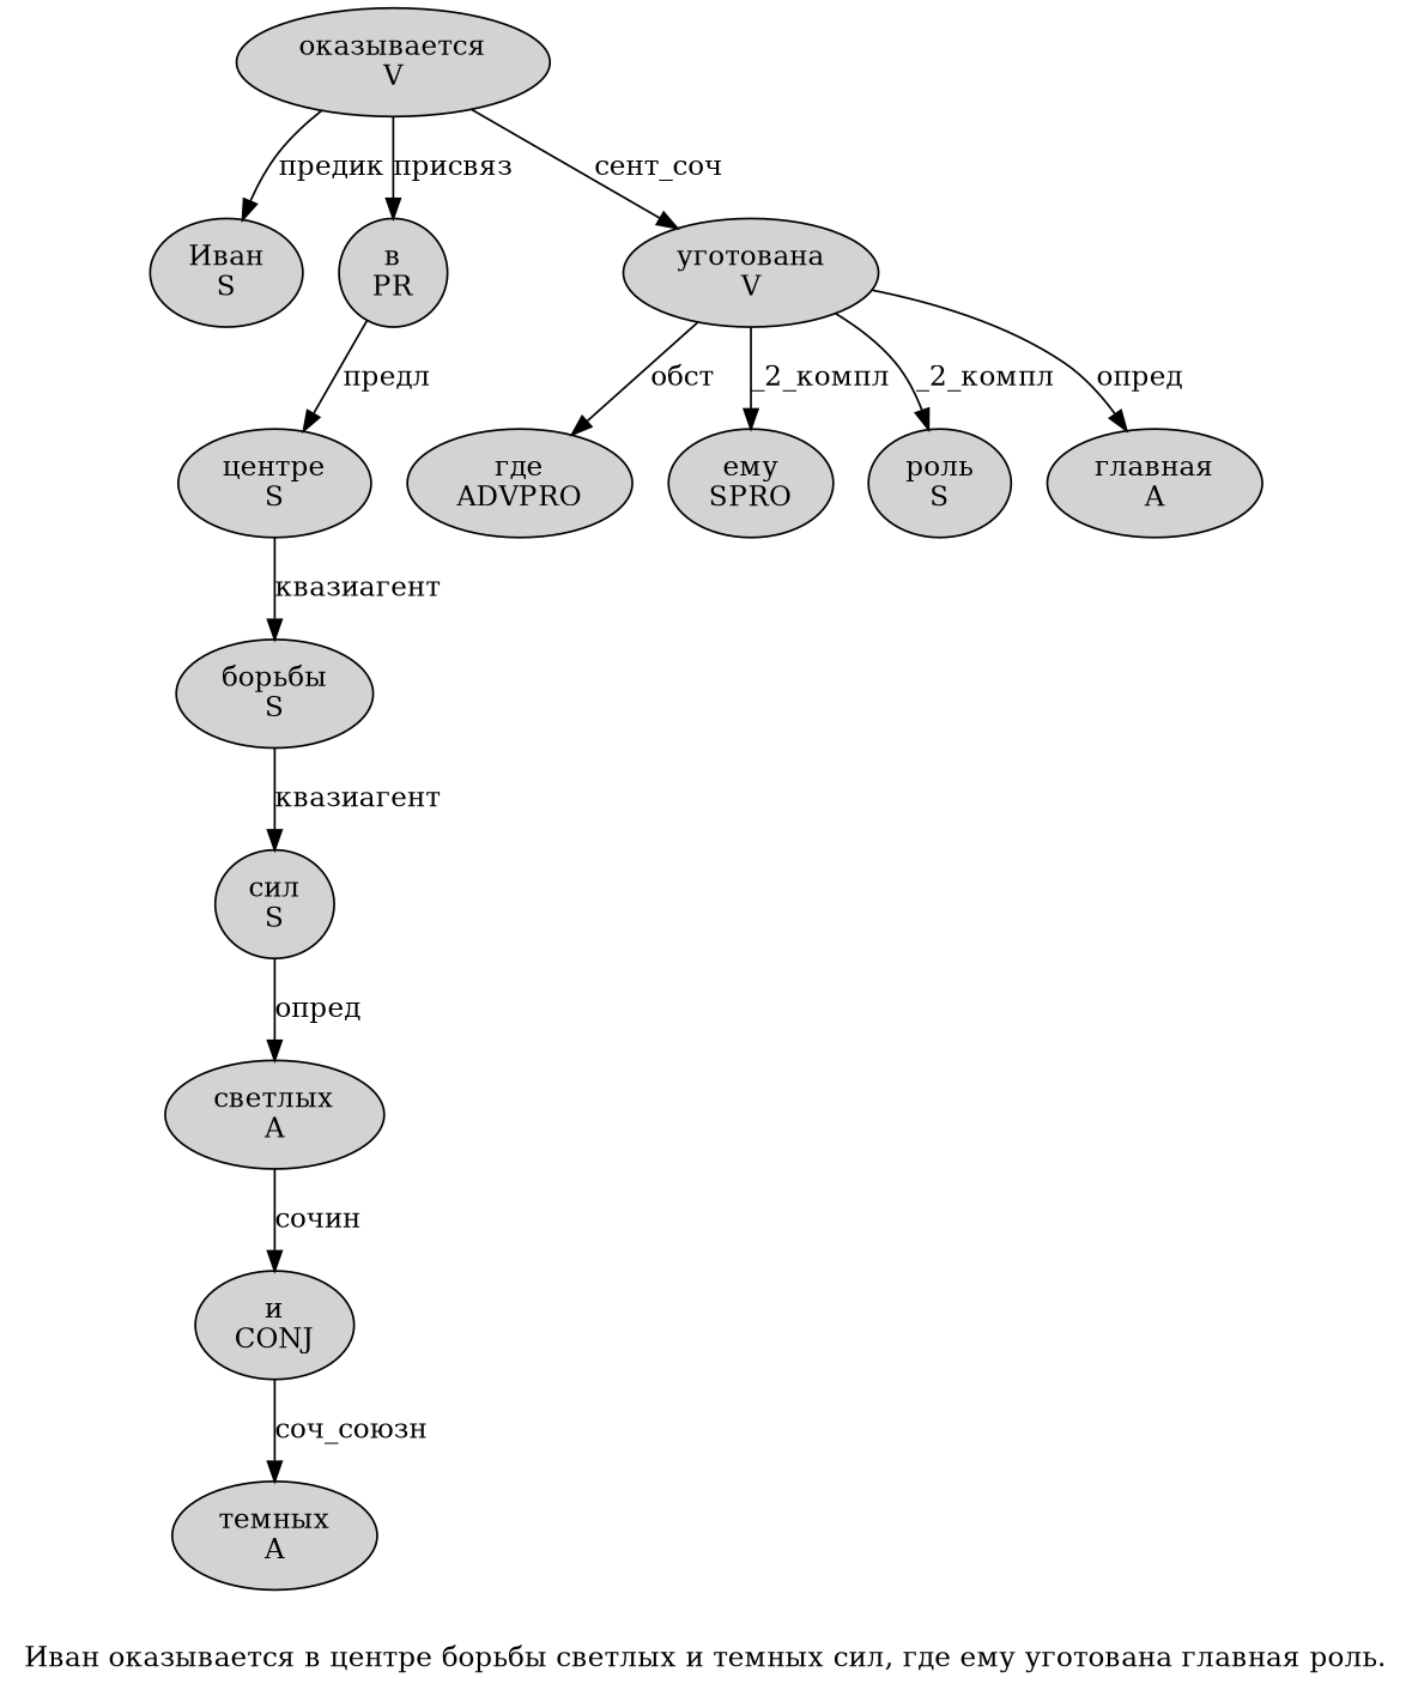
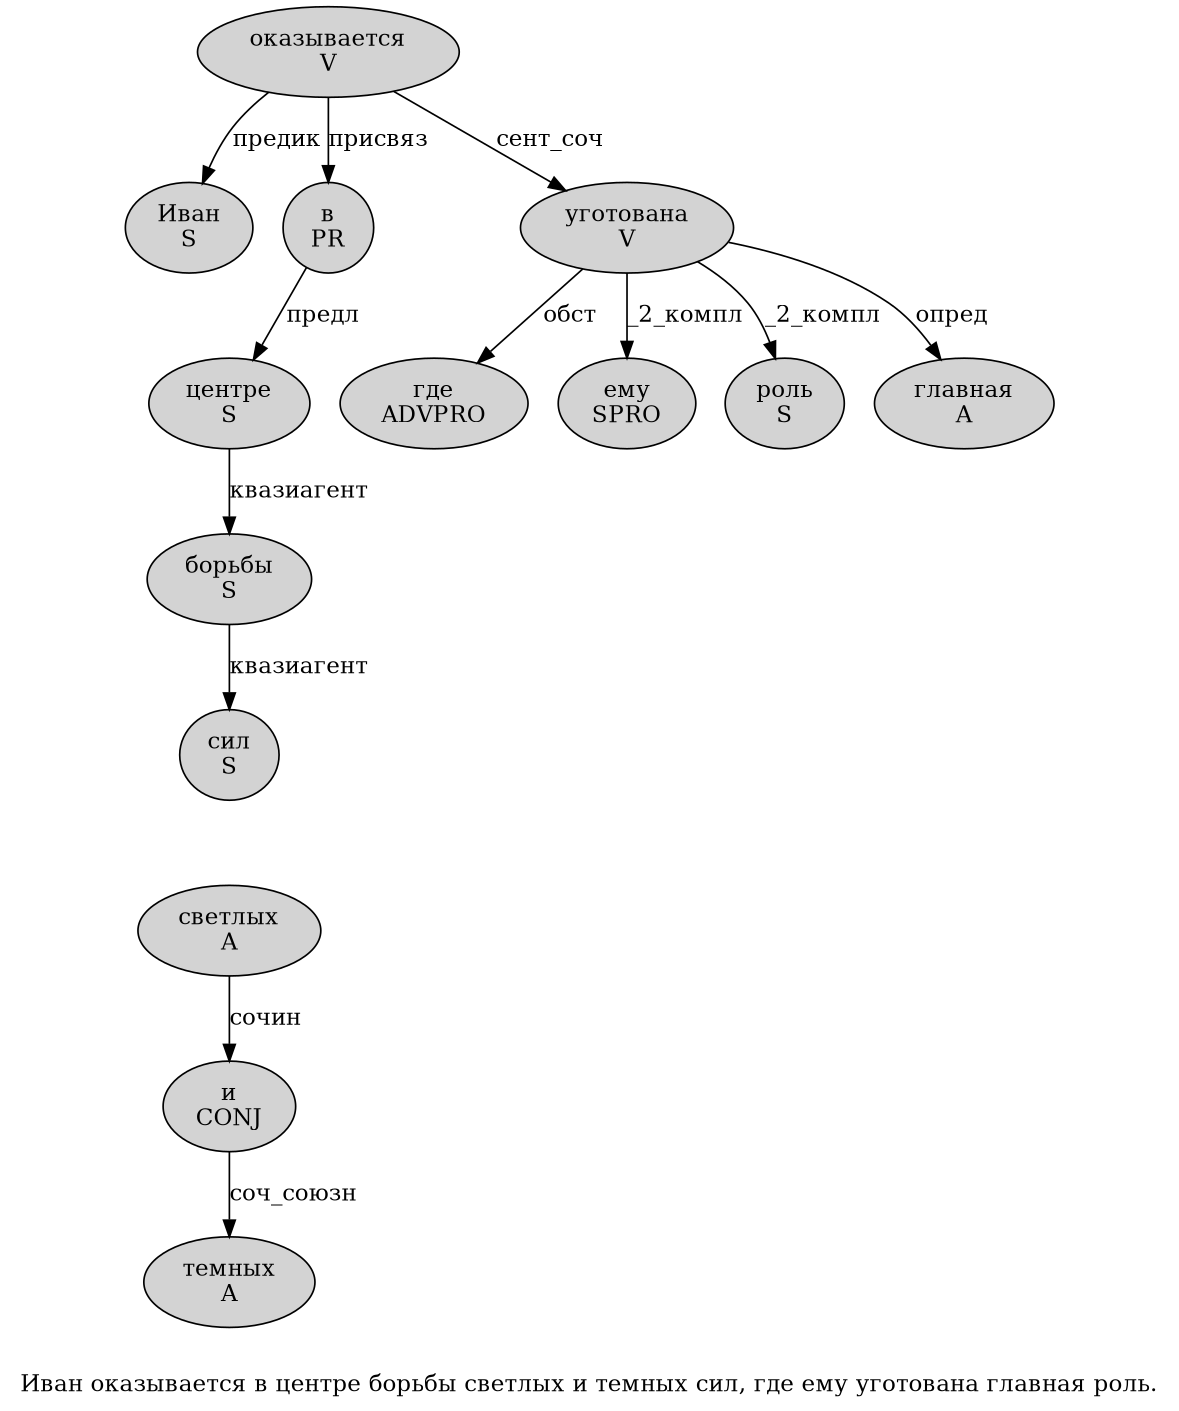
  digraph {
    label="Иван оказывается в центре борьбы светлых и темных сил, где ему уготована главная роль."
    node [fillcolor=lightgray penwidth=1 shape=ellipse style=filled]
    n1 [label="Иван\nS"]
    n2 [label="оказывается\nV"]
    n3 [label="в\nPR"]
    n4 [label="уготована\nV"]
    n5 [label="центре\nS"]
    n6 [label="где\nADVPRO"]
    n7 [label="ему\nSPRO"]
    n8 [label="роль\nS"]
    n9 [label="главная\nA"]
    n10 [label="борьбы\nS"]
    n11 [label="сил\nS"]
    n12 [label="светлых\nA"]
    n13 [label="и\nCONJ"]
    n14 [label="темных\nA"]
    n2 -> n1 [label="предик"]
    n2 -> n3 [label="присвяз"]
    n2 -> n4 [label="сент_соч"]
    n3 -> n5 [label="предл"]
    n4 -> n6 [label="обст"]
    n4 -> n7 [label="_2_компл"]
    n4 -> n8 [label="_2_компл"]
    n4 -> n9 [label="опред"]
    n5 -> n10 [label="квазиагент"]
    n10 -> n11 [label="квазиагент"]
-   n11 -> n12 [label="опред"]
    n12 -> n13 [label="сочин"]
    n13 -> n14 [label="соч_союзн"]
  }
